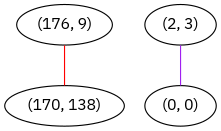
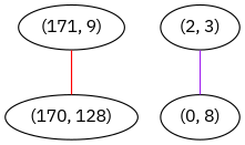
  graph {
    fontname="IBM Plex Sans"
    node [fontname="IBM Plex Sans"]
    edge [fontname="IBM Plex Sans"]
-   "(171, 9)" [label="(176, 9)"]
-   "(170, 138)"
+   "(171, 9)"
+   "(170, 138)" [label="(170, 128)"]
    "(2, 3)"
-   "(0, 0)"
+   "(0, 0)" [label="(0, 8)"]
    "(171, 9)" -- "(170, 138)" [color=red weight=1]
    "(2, 3)" -- "(0, 0)" [color=purple weight=4]
  }
